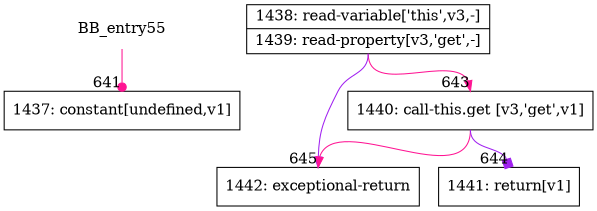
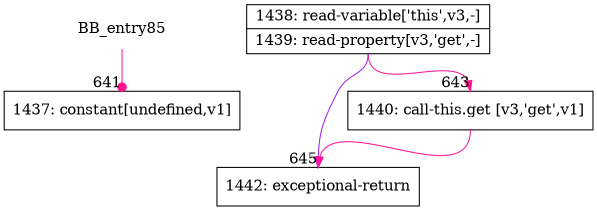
  digraph {
    rankdir=TD
    node [shape=record]
    edge [arrowhead=normal color=deeppink headport=n tailport=s]
-   BB_entry55 [shape=none]
+   BB_entry55 [shape=none label=BB_entry85]
    n2 [label="{1437: constant[undefined,v1]}"]
    n3 [label="{1438: read-variable['this',v3,-]|1439: read-property[v3,'get',-]}"]
    n4 [label="{1440: call-this.get [v3,'get',v1]}"]
    n5 [label="{1442: exceptional-return}"]
-   n6 [label="{1441: return[v1]}"]
    BB_entry55 -> n2 [arrowhead=dot headlabel="    641"]
    n3 -> n4 [headlabel="      643"]
    n3 -> n5 [color=purple headlabel="      645"]
    n4 -> n5
-   n4 -> n6 [arrowhead=box color=purple headlabel="      644"]
  }
